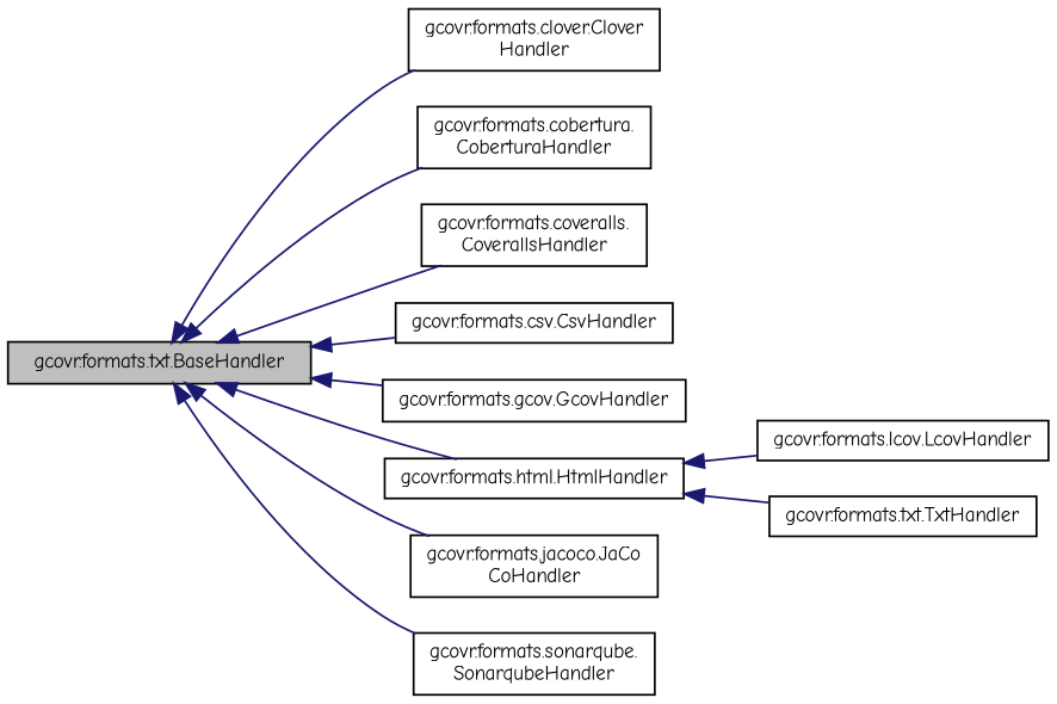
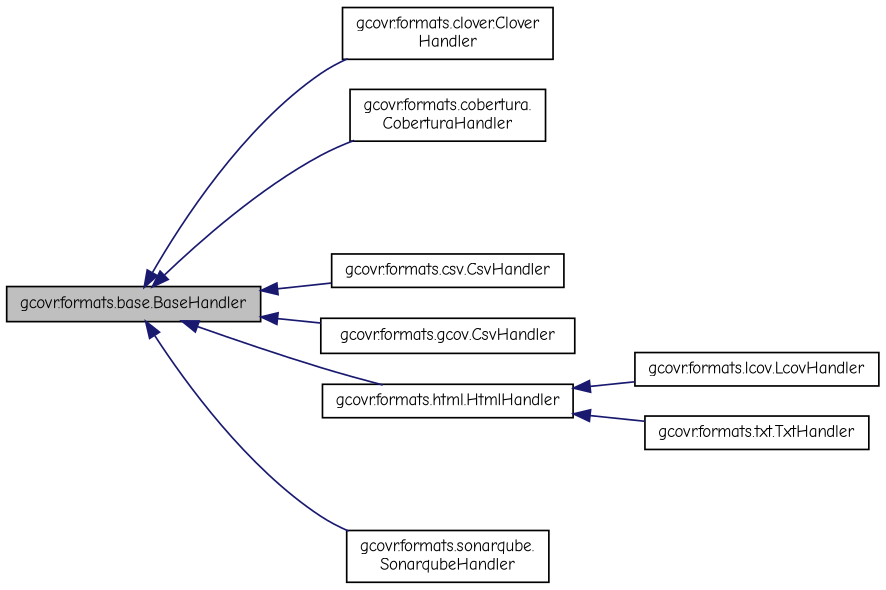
  digraph {
    fontname="Comic Neue"
    rankdir=LR
    node [color=black fillcolor=white fontname="Comic Neue" fontsize=10 shape=record style=filled]
    edge [color=midnightblue dir=back fontname="Comic Neue" fontsize=10 labelfontname=Helvetica labelfontsize=10 style=solid]
-   n1 [fillcolor=grey75 fontcolor=black height=0.2 label="gcovr.formats.txt.BaseHandler" width=0.4]
+   n1 [fillcolor=grey75 fontcolor=black height=0.2 label="gcovr.formats.base.BaseHandler" width=0.4]
    n2 [height=0.2 label="gcovr.formats.clover.Clover\lHandler" width=0.4]
    n3 [height=0.2 label="gcovr.formats.cobertura.\lCoberturaHandler" width=0.4]
-   n4 [height=0.2 label="gcovr.formats.coveralls.\lCoverallsHandler" width=0.4]
    n5 [height=0.2 label="gcovr.formats.csv.CsvHandler" width=0.4]
-   n6 [height=0.2 label="gcovr.formats.gcov.GcovHandler" width=0.4]
+   n6 [height=0.2 label="gcovr.formats.gcov.CsvHandler" width=0.4]
    n7 [height=0.2 label="gcovr.formats.html.HtmlHandler" width=0.4]
-   n8 [height=0.2 label="gcovr.formats.jacoco.JaCo\lCoHandler" width=0.4]
    n9 [height=0.2 label="gcovr.formats.sonarqube.\lSonarqubeHandler" width=0.4]
    n10 [height=0.2 label="gcovr.formats.lcov.LcovHandler" width=0.4]
    n11 [height=0.2 label="gcovr.formats.txt.TxtHandler" width=0.4]
    n1 -> n2
    n1 -> n3
-   n1 -> n4
    n1 -> n5
    n1 -> n6
    n1 -> n7
-   n1 -> n8
    n1 -> n9
    n7 -> n10
    n7 -> n11
  }
